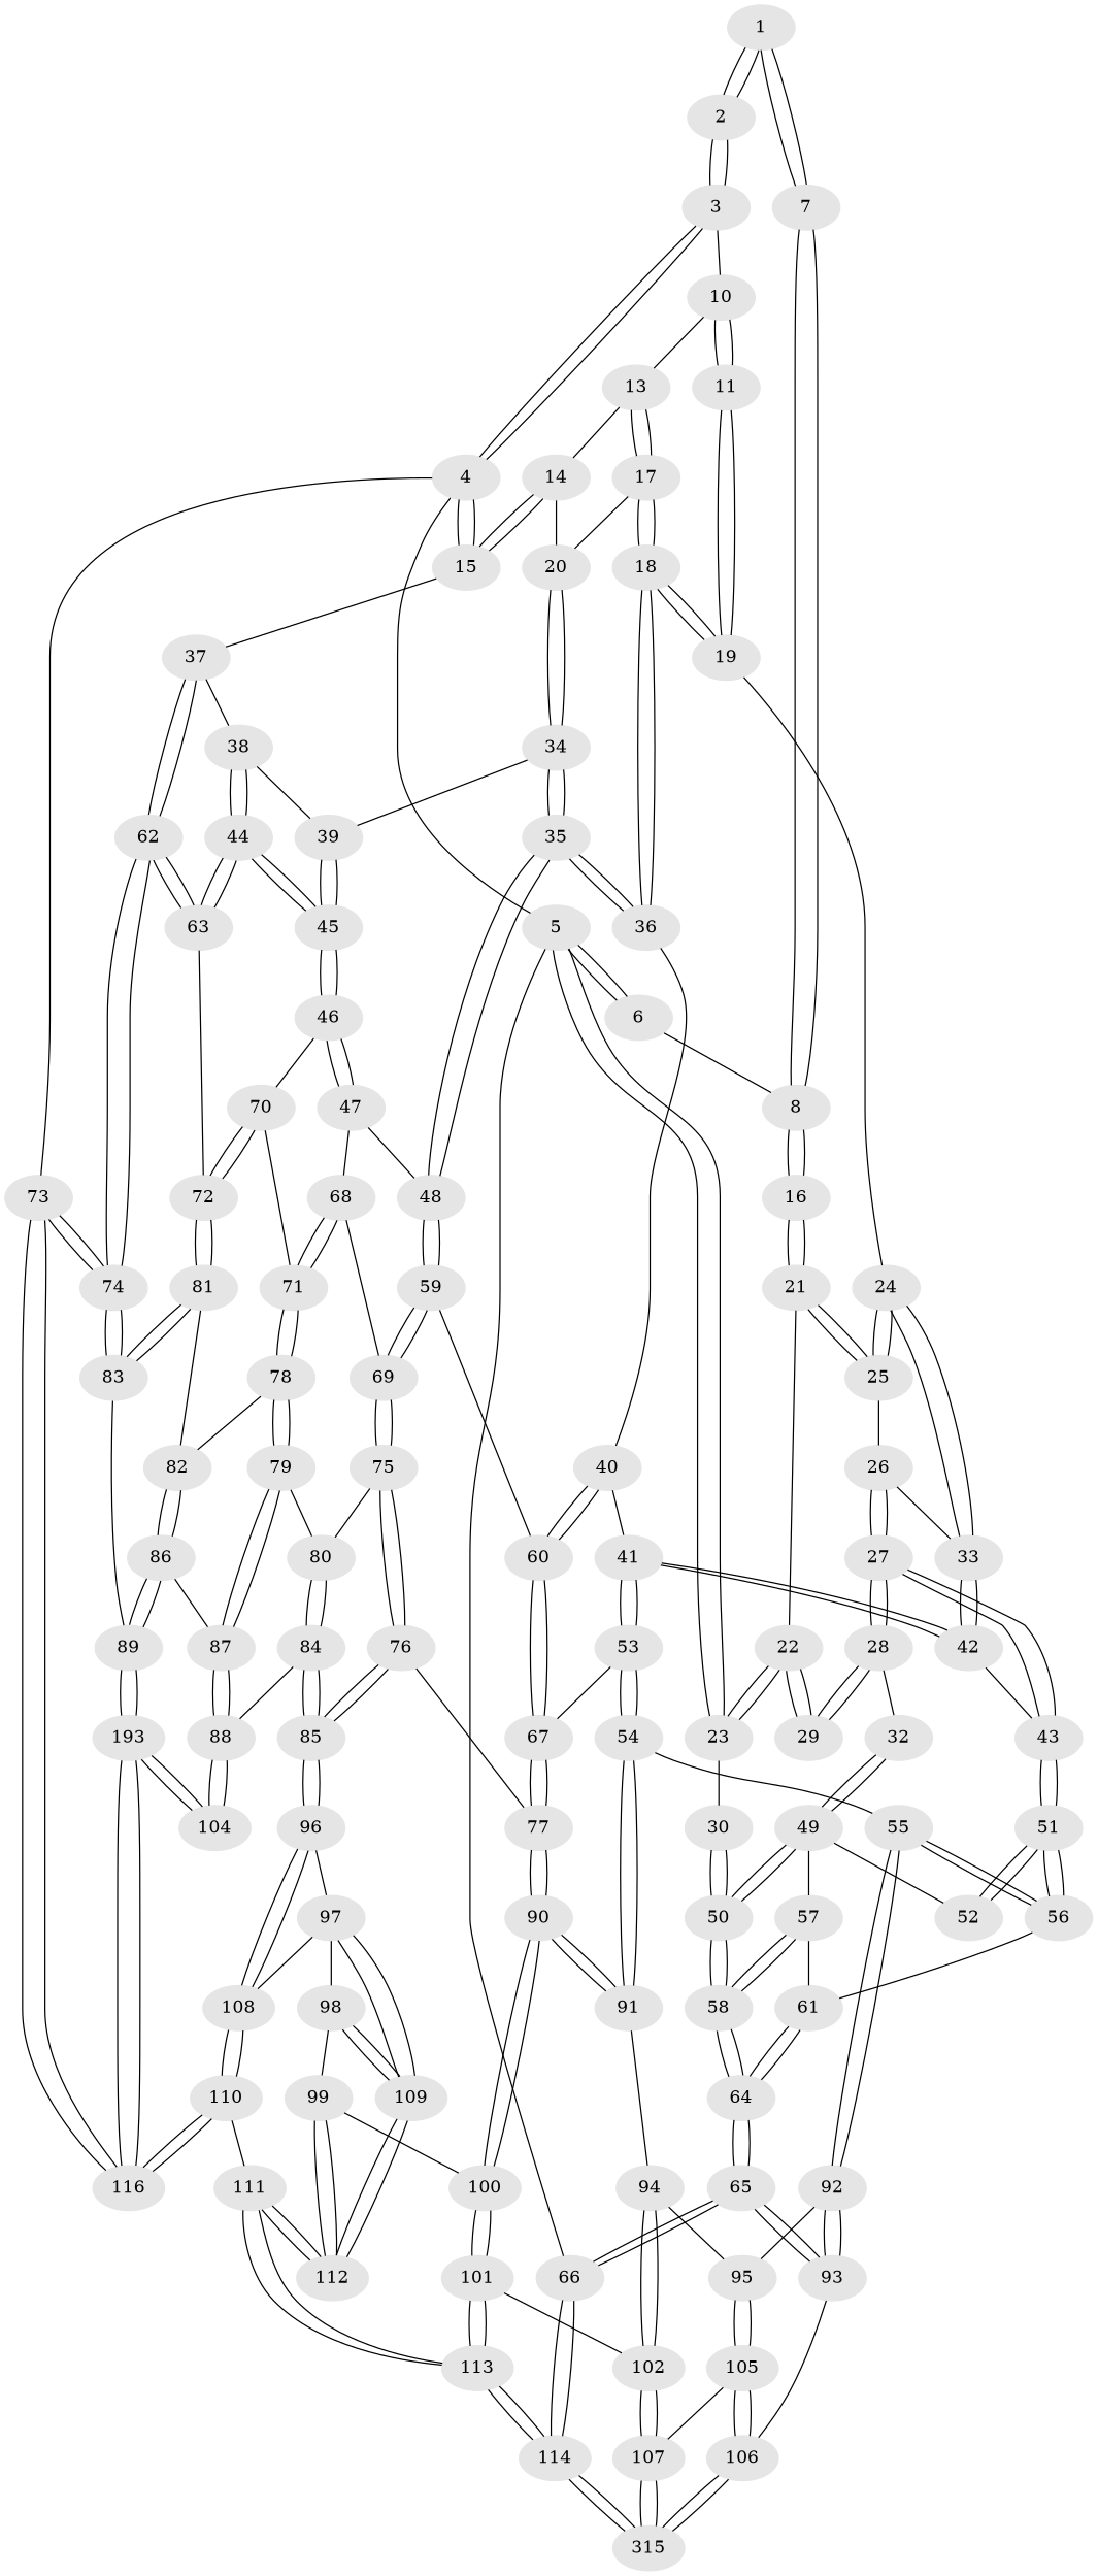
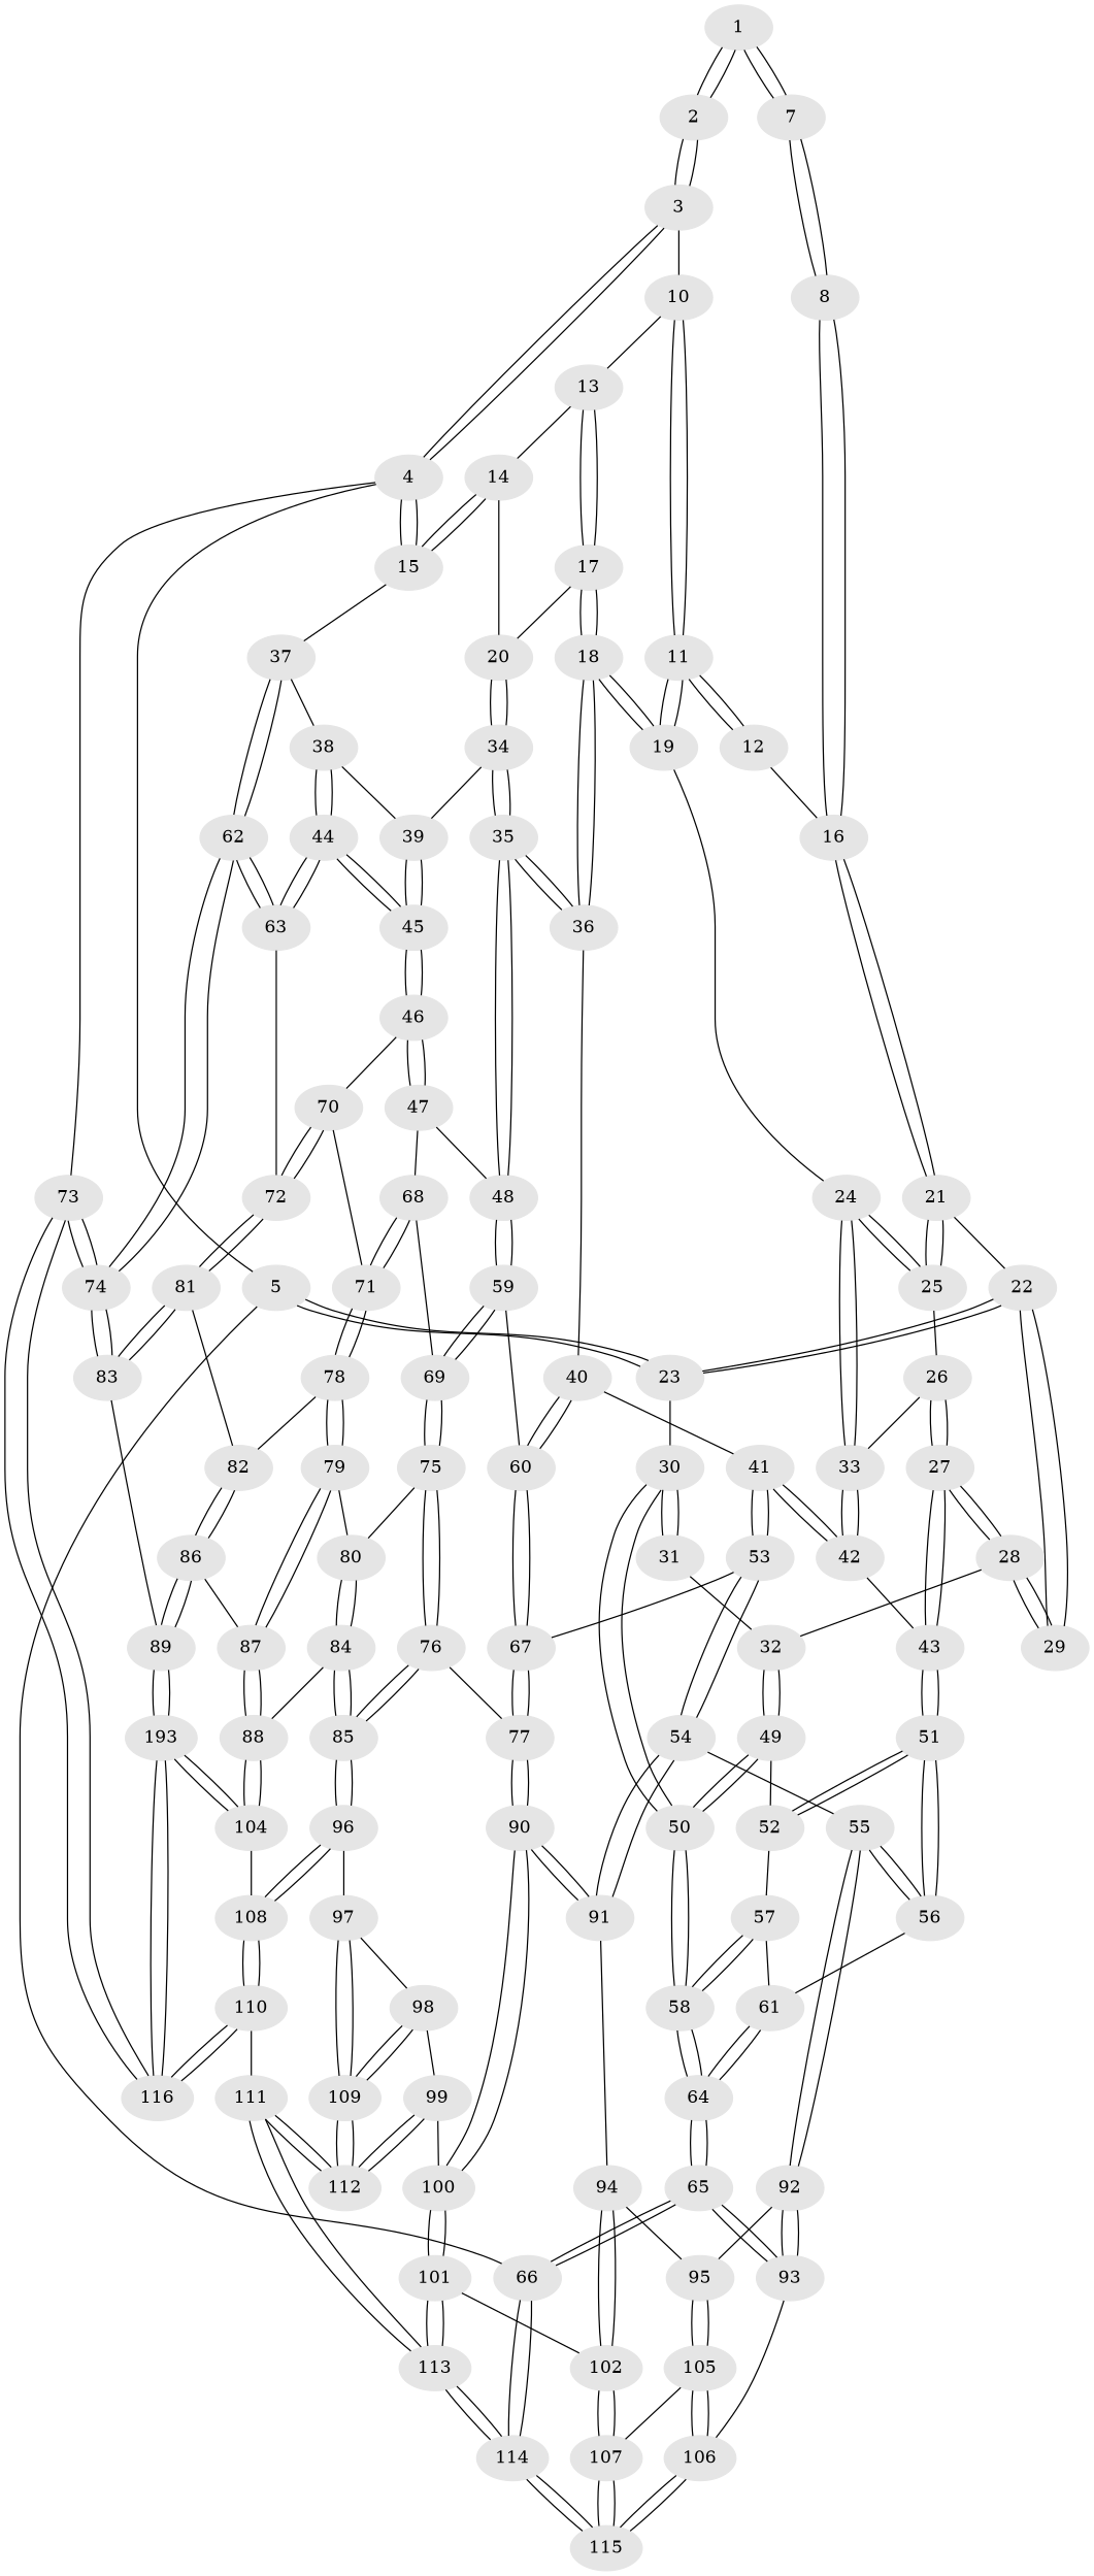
  graph {
    node [color=gray90 style=filled]
    1
    2
    7
    3
    8
    4
    10
    5
    15
    73
    11
    13
-   6
    23
    66
    37
    74
    116
    30
    114
    16
    21
+   12
    19
    14
    17
    24
    20
    18
    34
    38
    62
    22
    25
    36
    40
    33
    35
    39
    29
    26
+   31
    50
    42
    27
    28
    43
    32
    51
    49
    58
    52
    48
    45
    59
    41
    60
    44
    63
    46
    53
    67
    54
    56
    72
    47
    70
    68
    71
    69
    57
    64
    61
    55
    91
    77
    92
    94
    93
    95
    65
    75
    83
    81
    106
-   115 [label=315]
+   115
    90
    78
    76
    80
    79
    82
    89
    85
    84
    96
    100
    87
    86
    88
    n101 [label=193]
    104
    97
    108
    101
    102
    105
    107
    98
    109
    110
    99
    112
    113
    111
    1 -- 2
    1 -- 2
    1 -- 7
    1 -- 7
    2 -- 3
    2 -- 3
    7 -- 8
    7 -- 8
    3 -- 4
    3 -- 4
    3 -- 10
    8 -- 16
    8 -- 16
    4 -- 5
    4 -- 15
    4 -- 15
    4 -- 73
    10 -- 11
    10 -- 11
    10 -- 13
-   5 -- 6
-   5 -- 6
    5 -- 23
    5 -- 23
    5 -- 66
    15 -- 37
    73 -- 74
    73 -- 74
    73 -- 116
    73 -- 116
+   11 -- 12
+   11 -- 12
    11 -- 19
    11 -- 19
    13 -- 14
    13 -- 17
    13 -- 17
-   6 -- 8
    23 -- 30
    66 -- 114
    66 -- 114
    37 -- 38
    37 -- 62
    37 -- 62
    74 -- 83
    74 -- 83
+   30 -- 31
+   30 -- 31
    30 -- 50
    30 -- 50
    114 -- 115
    114 -- 115
    16 -- 21
    16 -- 21
    21 -- 22
    21 -- 25
    21 -- 25
+   12 -- 16
    19 -- 24
    14 -- 15
    14 -- 15
    14 -- 20
    17 -- 20
    17 -- 18
    17 -- 18
    24 -- 25
    24 -- 25
    24 -- 33
    24 -- 33
    20 -- 34
    20 -- 34
    18 -- 19
    18 -- 19
    18 -- 36
    18 -- 36
    34 -- 35
    34 -- 35
    34 -- 39
    38 -- 39
    38 -- 44
    38 -- 44
    62 -- 74
    62 -- 74
    62 -- 63
    62 -- 63
    22 -- 23
    22 -- 23
    22 -- 29
    22 -- 29
    25 -- 26
    36 -- 40
    40 -- 41
    40 -- 60
    40 -- 60
    33 -- 42
    33 -- 42
    35 -- 36
    35 -- 36
    35 -- 48
    35 -- 48
    39 -- 45
    39 -- 45
    26 -- 33
    26 -- 27
    26 -- 27
+   31 -- 32
    50 -- 58
    50 -- 58
    42 -- 43
    27 -- 28
    27 -- 28
    27 -- 43
    27 -- 43
    28 -- 29
    28 -- 29
    28 -- 32
    43 -- 51
    43 -- 51
    32 -- 49
    32 -- 49
    51 -- 52
    51 -- 52
    51 -- 56
    51 -- 56
    49 -- 50
    49 -- 50
    49 -- 52
    58 -- 64
    58 -- 64
-   49 -- 57
+   52 -- 57
    48 -- 59
    48 -- 59
    45 -- 46
    45 -- 46
    59 -- 60
    59 -- 69
    59 -- 69
    41 -- 42
    41 -- 42
    41 -- 53
    41 -- 53
    60 -- 67
    60 -- 67
    44 -- 45
    44 -- 45
    44 -- 63
    44 -- 63
    63 -- 72
    46 -- 47
    46 -- 47
    46 -- 70
    53 -- 67
    53 -- 54
    53 -- 54
    67 -- 77
    67 -- 77
    54 -- 55
    54 -- 91
    54 -- 91
    56 -- 61
    72 -- 81
    72 -- 81
    47 -- 48
    47 -- 68
    70 -- 72
    70 -- 72
    70 -- 71
    68 -- 71
    68 -- 71
    68 -- 69
    71 -- 78
    71 -- 78
    69 -- 75
    69 -- 75
    57 -- 58
    57 -- 58
    57 -- 61
    64 -- 65
    64 -- 65
    61 -- 64
    61 -- 64
    55 -- 56
    55 -- 56
    55 -- 92
    55 -- 92
    91 -- 94
    77 -- 90
    77 -- 90
    92 -- 93
    92 -- 93
    92 -- 95
    94 -- 95
    94 -- 102
    94 -- 102
    93 -- 106
    95 -- 105
    95 -- 105
    65 -- 66
    65 -- 66
    65 -- 93
    65 -- 93
    75 -- 76
    75 -- 76
    75 -- 80
    83 -- 89
    81 -- 83
    81 -- 83
    81 -- 82
    106 -- 115
    106 -- 115
    90 -- 91
    90 -- 91
    90 -- 100
    90 -- 100
    78 -- 79
    78 -- 79
    78 -- 82
    76 -- 77
    76 -- 85
    76 -- 85
    80 -- 84
    80 -- 84
    79 -- 80
    79 -- 87
    79 -- 87
    82 -- 86
    82 -- 86
    89 -- n101
    89 -- n101
    85 -- 96
    85 -- 96
    84 -- 85
    84 -- 85
    84 -- 88
    96 -- 97
    96 -- 108
    96 -- 108
    100 -- 101
    100 -- 101
    87 -- 88
    87 -- 88
    86 -- 89
    86 -- 89
    86 -- 87
    88 -- 104
    88 -- 104
    n101 -- 116
    n101 -- 116
    n101 -- 104
    n101 -- 104
-   97 -- 108
+   104 -- 108
    97 -- 98
    97 -- 109
    97 -- 109
    108 -- 110
    108 -- 110
    101 -- 102
    101 -- 113
    101 -- 113
    102 -- 107
    102 -- 107
    105 -- 106
    105 -- 106
    105 -- 107
    107 -- 115
    107 -- 115
    98 -- 109
    98 -- 109
    98 -- 99
    109 -- 112
    109 -- 112
    110 -- 116
    110 -- 116
    110 -- 111
    99 -- 100
    99 -- 112
    99 -- 112
    113 -- 114
    113 -- 114
    111 -- 112
    111 -- 112
    111 -- 113
    111 -- 113
  }
